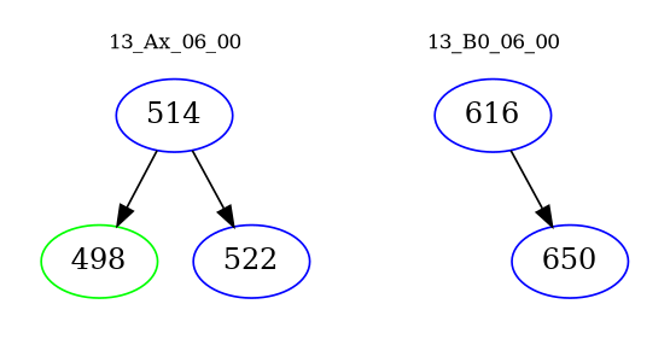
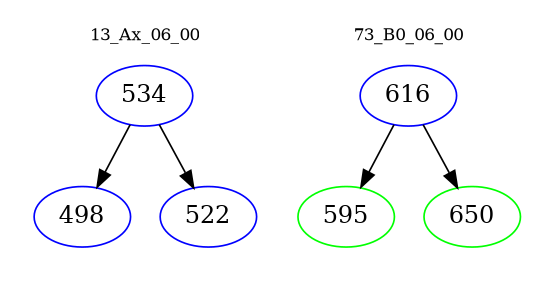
  digraph {
    node [color=blue]
    edge [color=black]
-   n1 [label=514]
-   n2 [color=green label=498]
+   n1 [label=534]
+   n2 [label=498]
    n3 [label=522]
    n4 [label=616]
-   n6 [label=650]
+   n5 [color=green label=595]
+   n6 [color=green label=650]
    subgraph cluster_1 {
      color=white
      fontsize=10
      label="13_Ax_06_00"
      n1
      n2
      n3
    }
    subgraph cluster_2 {
      color=white
      fontsize=10
-     label="13_B0_06_00"
+     label="73_B0_06_00"
      n4
+     n5
      n6
    }
    n1 -> n2
    n1 -> n3
+   n4 -> n5
    n4 -> n6
  }
